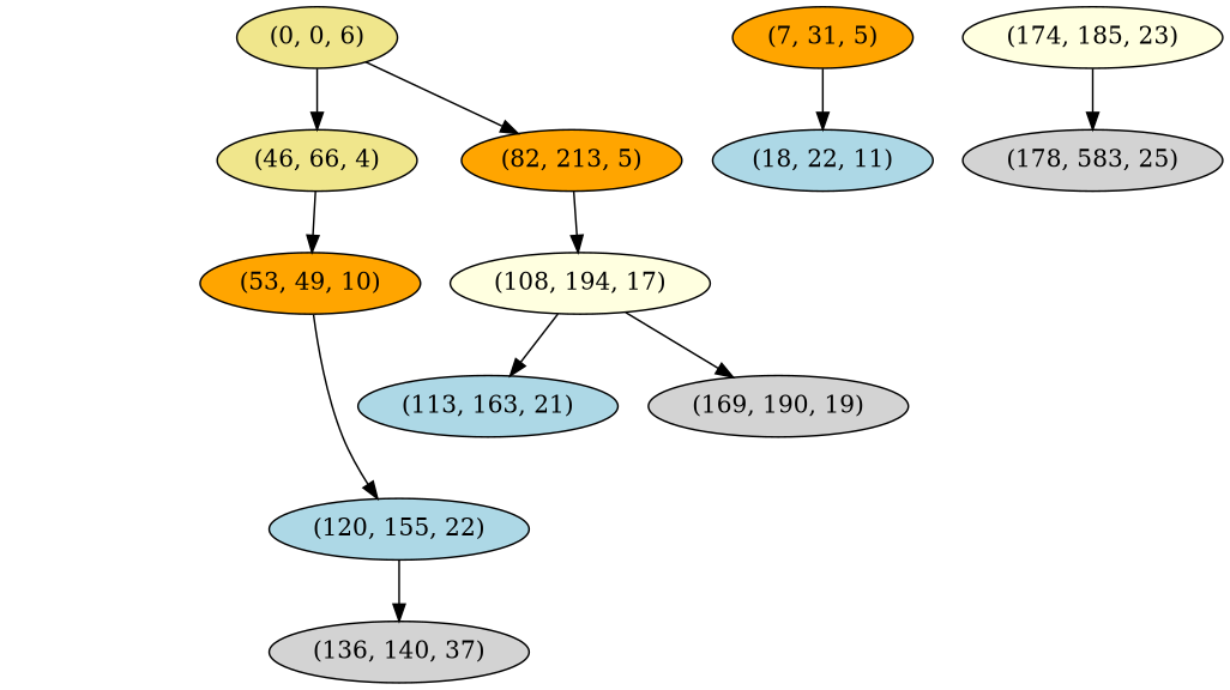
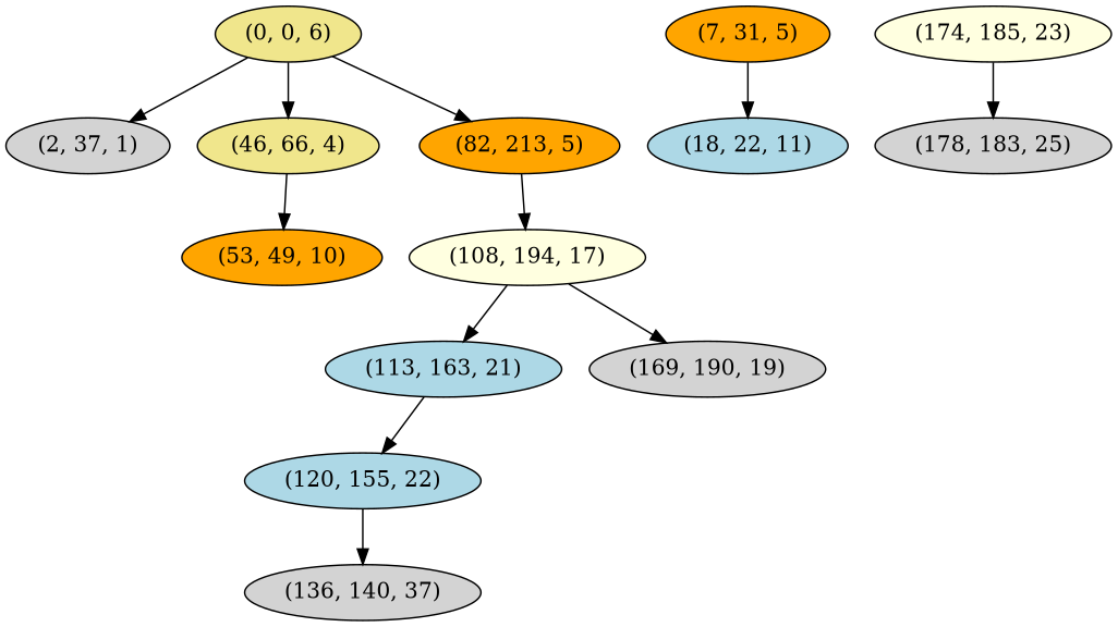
  digraph {
    node [fillcolor=lightgrey style=filled]
    n1 [fillcolor=khaki label="(0, 0, 6)"]
+   "(2, 37, 1)"
    "(46, 66, 4)" [fillcolor=khaki]
    "(82, 213, 5)" [fillcolor=orange]
    n5 [fillcolor=orange label="(53, 49, 10)"]
    "(108, 194, 17)" [fillcolor=lightyellow]
    "(7, 31, 5)" [fillcolor=orange]
    "(18, 22, 11)" [fillcolor=lightblue]
    "(113, 163, 21)" [fillcolor=lightblue]
    "(169, 190, 19)"
    "(120, 155, 22)" [fillcolor=lightblue]
    "(136, 140, 37)"
    "(174, 185, 23)" [fillcolor=lightyellow]
-   "(178, 183, 25)" [label="(178, 583, 25)"]
+   "(178, 183, 25)"
+   n1 -> "(2, 37, 1)"
    n1 -> "(46, 66, 4)"
    n1 -> "(82, 213, 5)"
    "(46, 66, 4)" -> n5
    "(82, 213, 5)" -> "(108, 194, 17)"
    "(108, 194, 17)" -> "(113, 163, 21)"
    "(108, 194, 17)" -> "(169, 190, 19)"
    "(7, 31, 5)" -> "(18, 22, 11)"
-   n5 -> "(120, 155, 22)"
+   "(113, 163, 21)" -> "(120, 155, 22)"
    "(120, 155, 22)" -> "(136, 140, 37)"
    "(174, 185, 23)" -> "(178, 183, 25)"
  }
